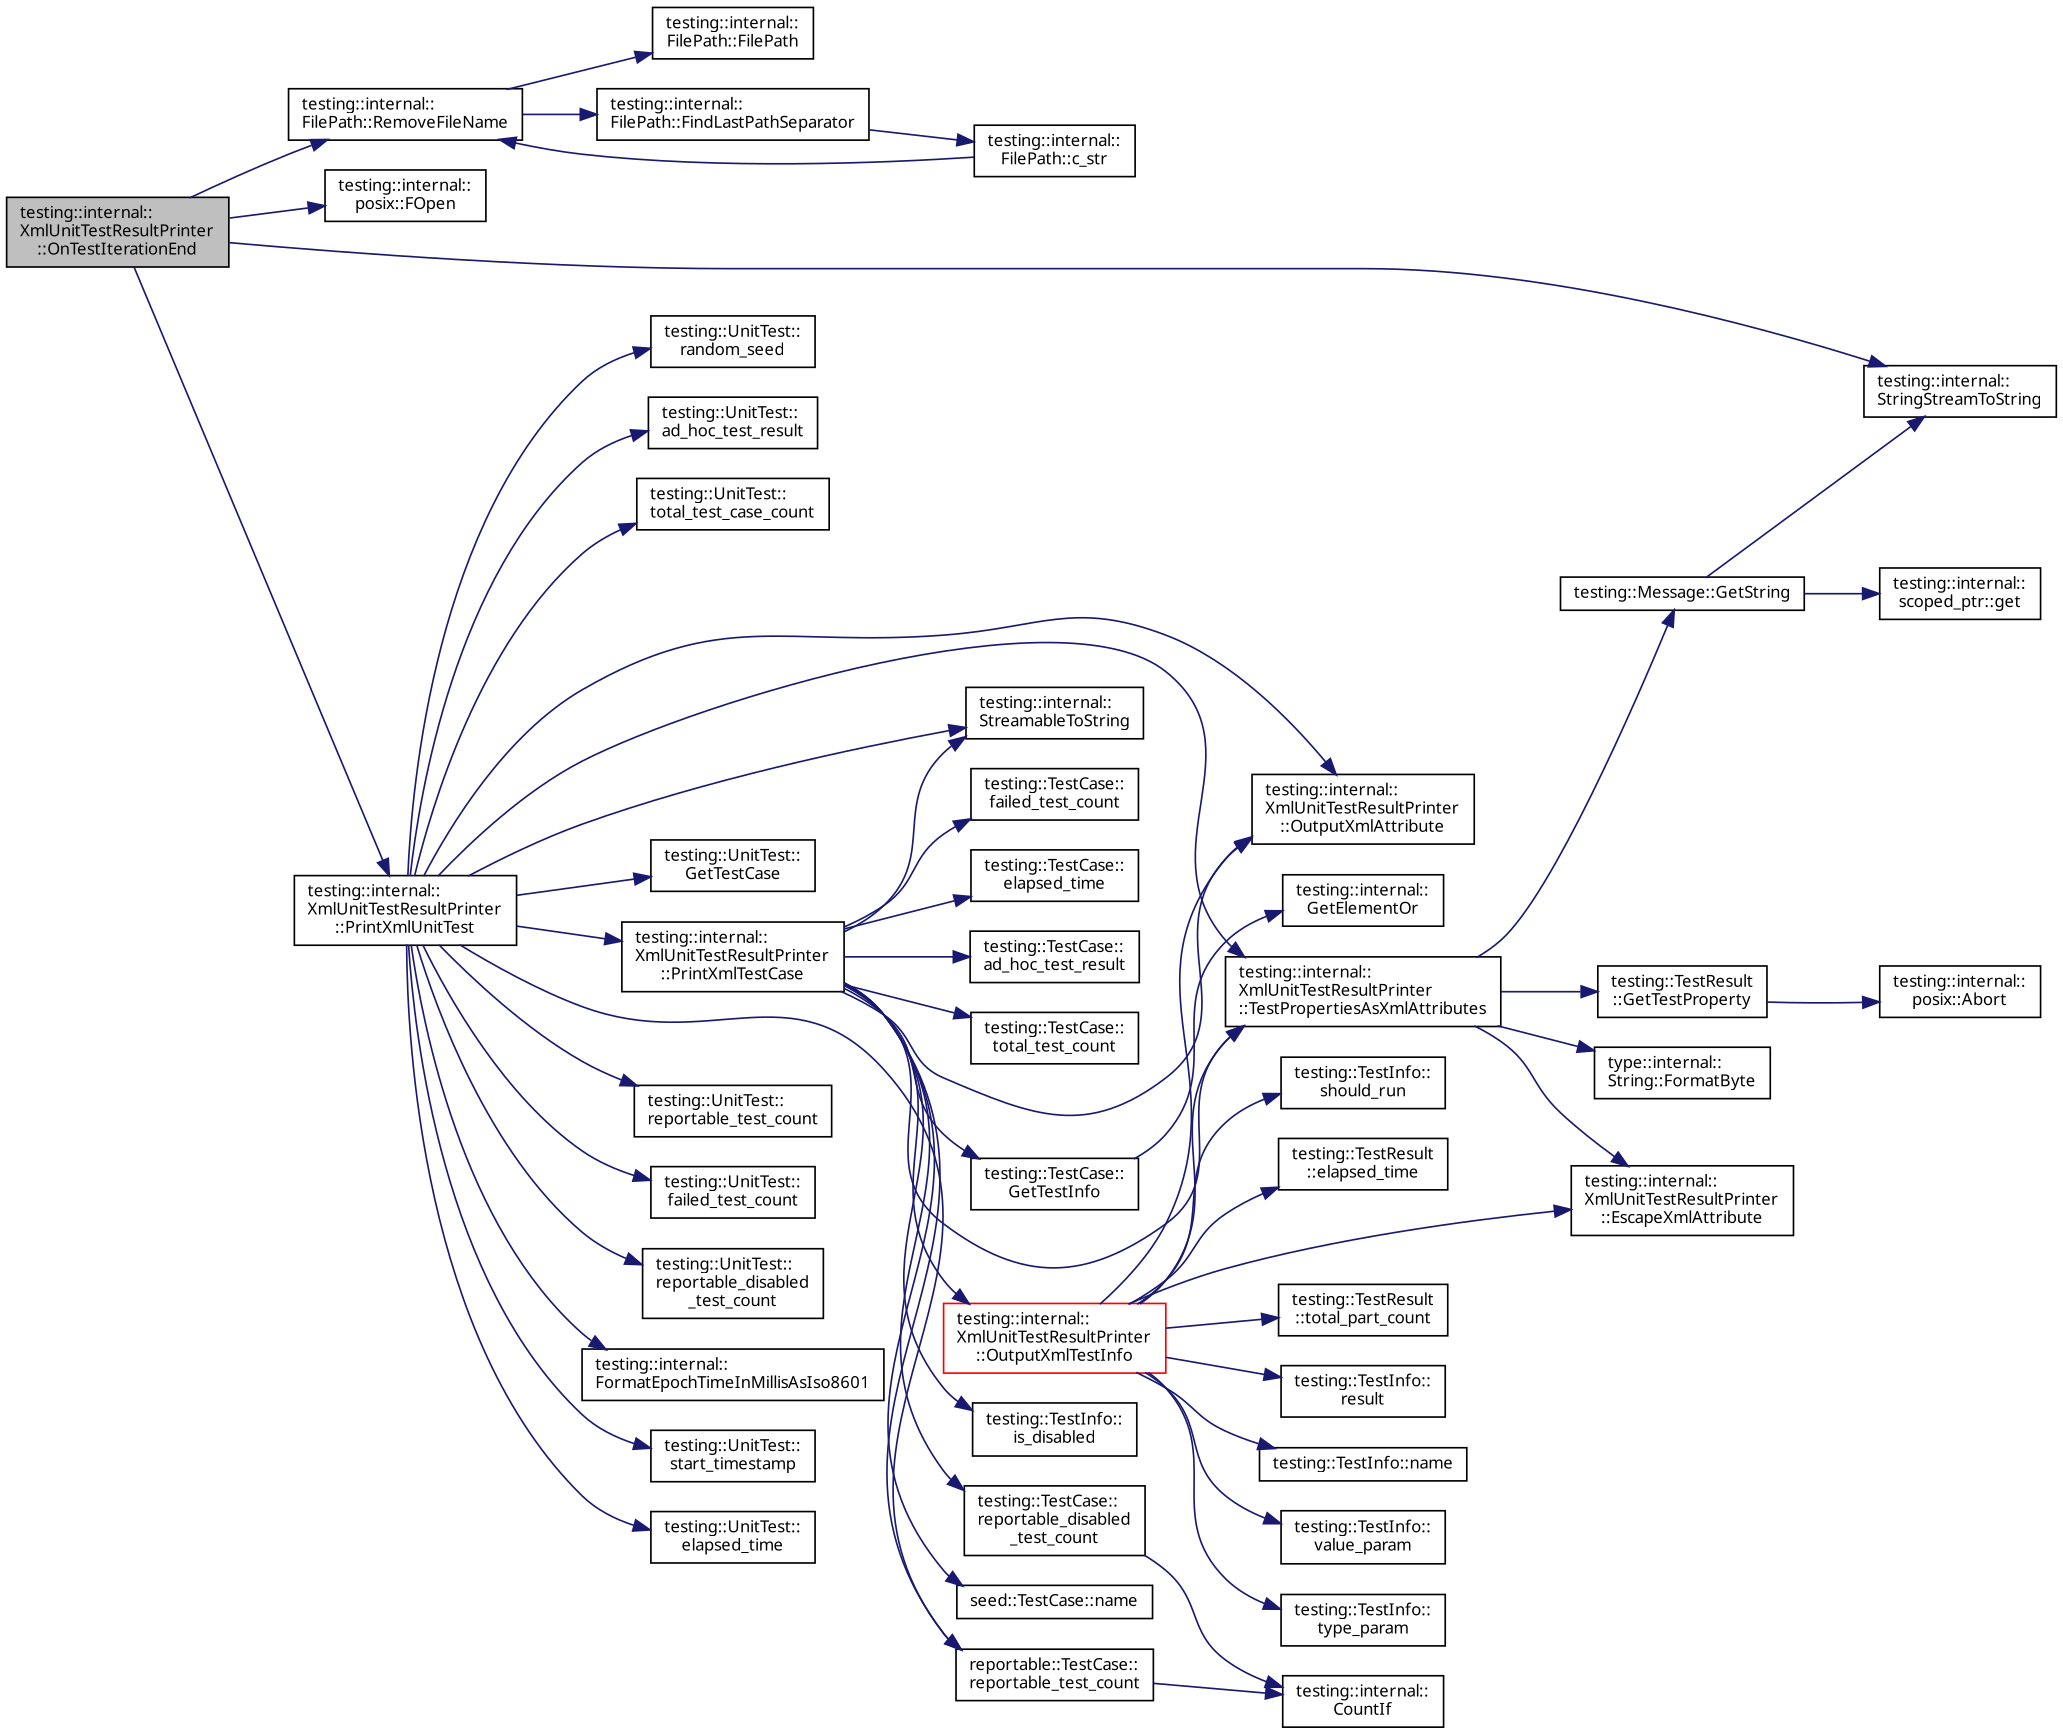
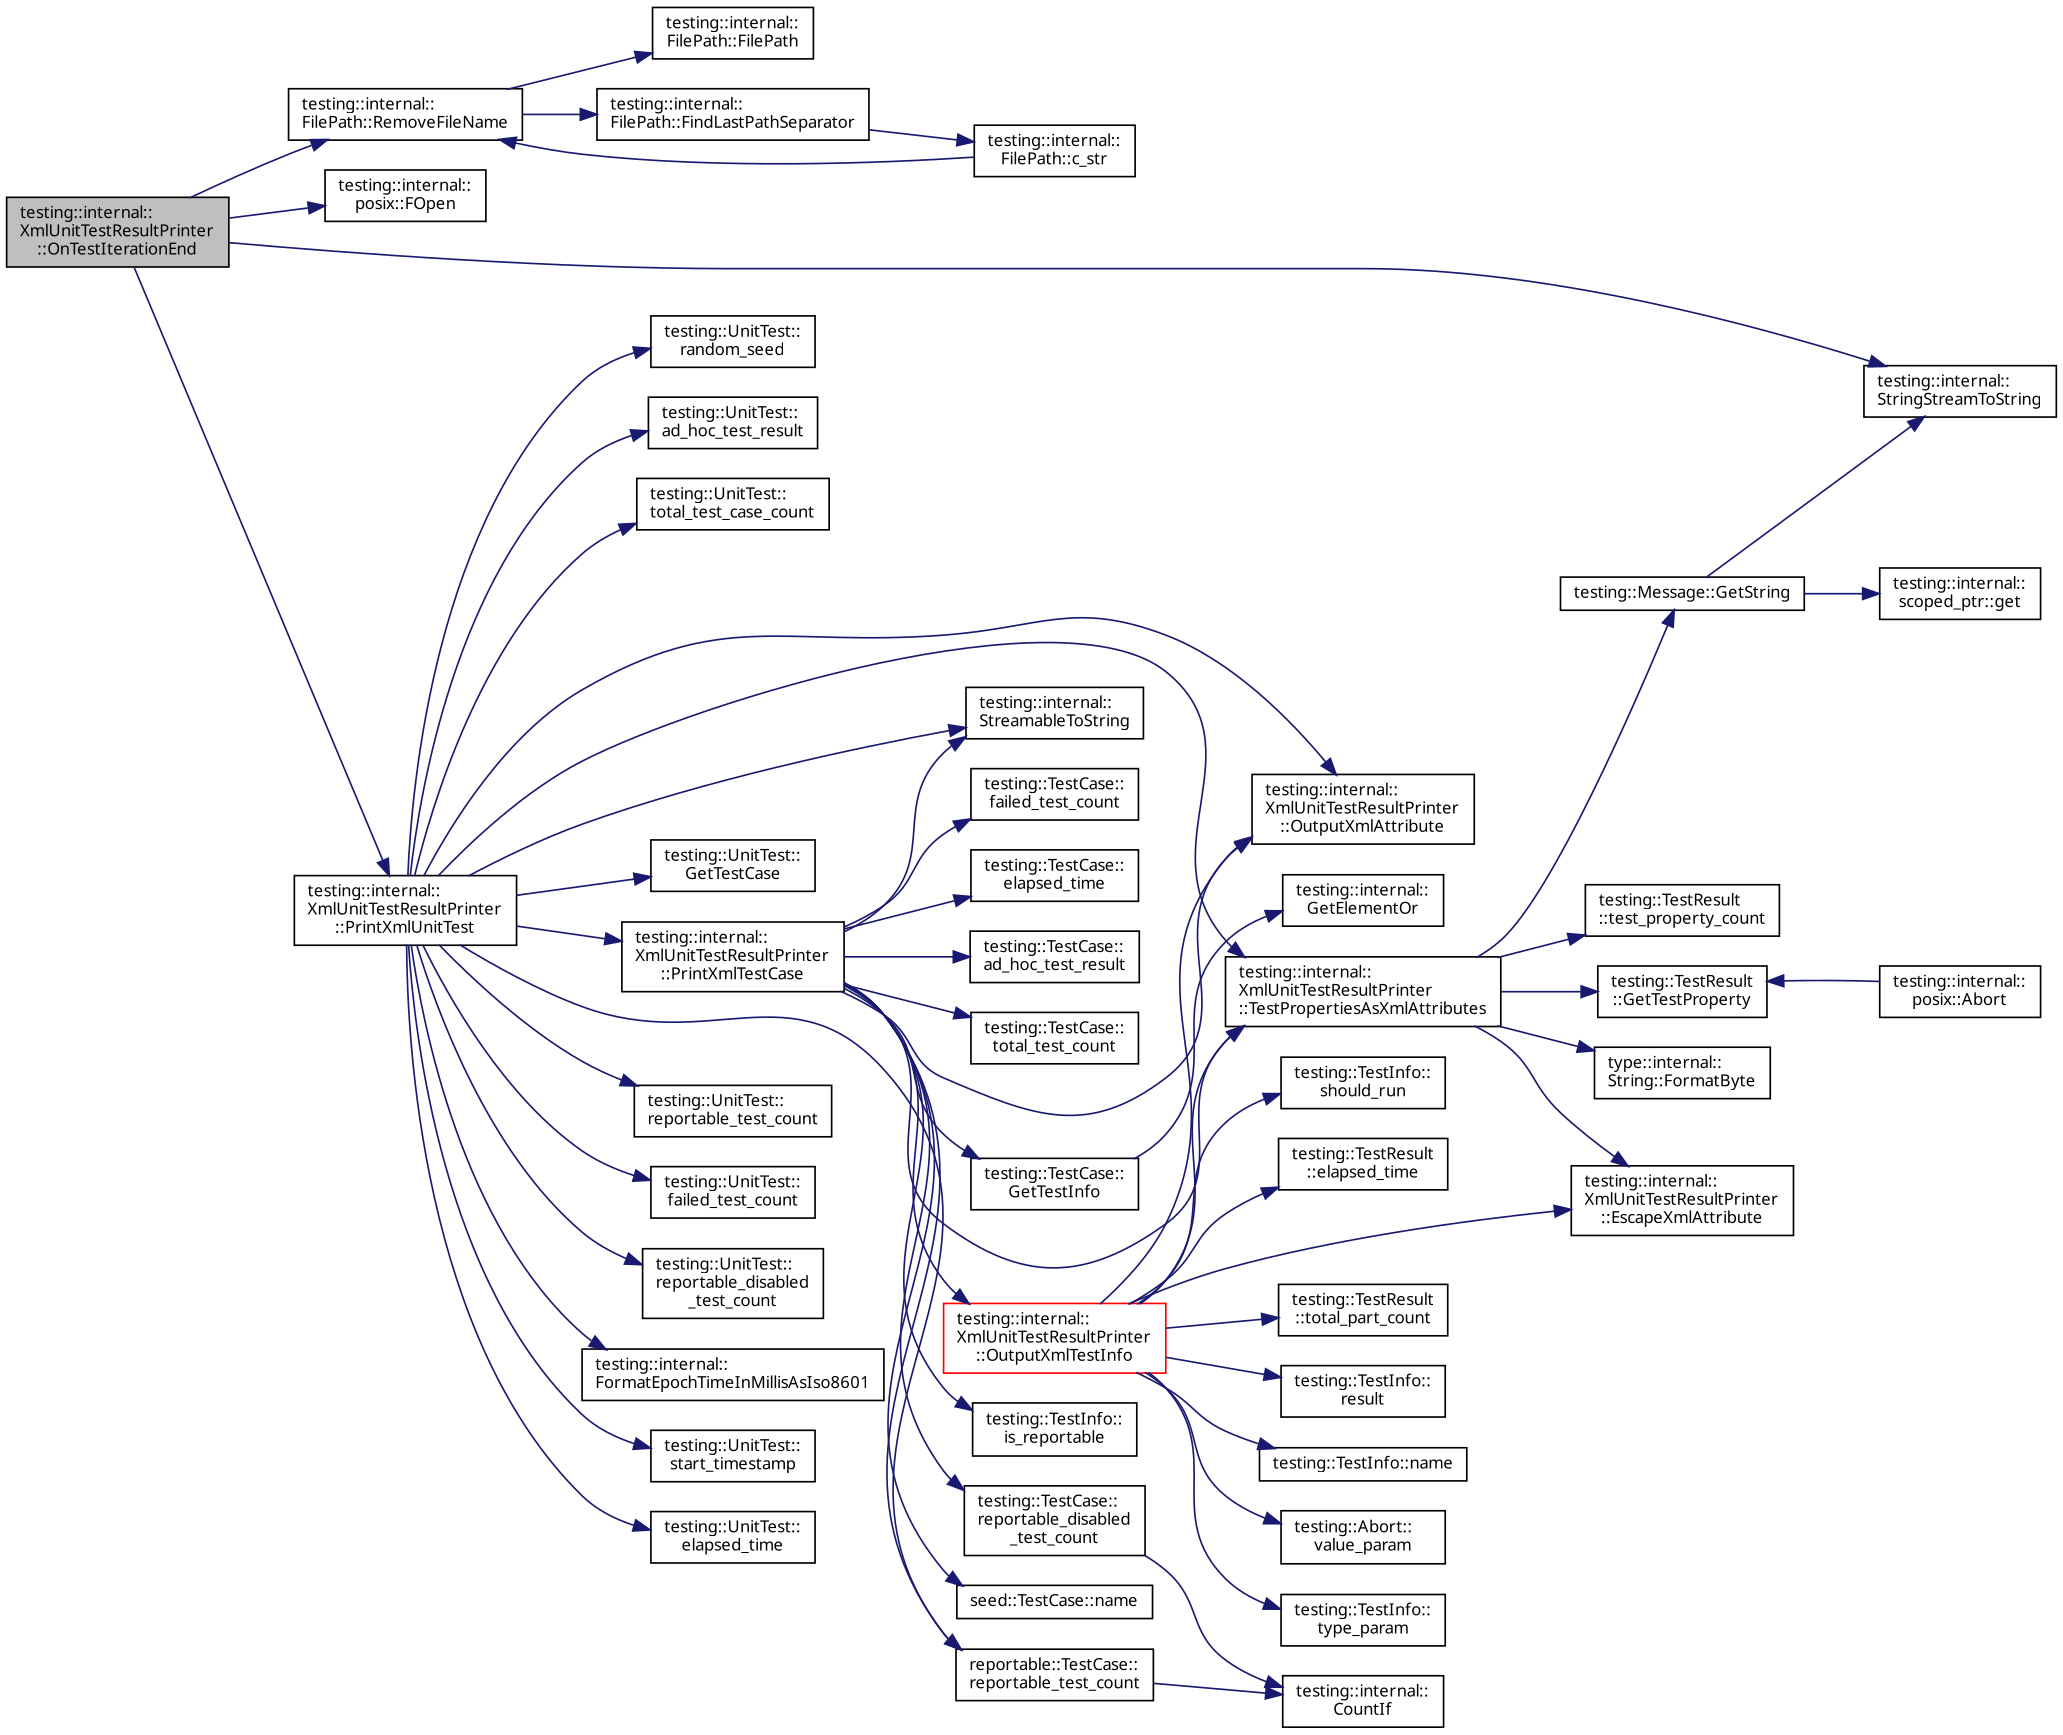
  digraph {
    fontname="Noto Sans"
    rankdir=LR
    node [color=black fillcolor=white fontname="Noto Sans" fontsize=10 shape=record style=filled]
    edge [color=midnightblue fontname="Noto Sans" fontsize=10 labelfontname=Helvetica labelfontsize=10 style=solid]
    n1 [fillcolor=grey75 fontcolor=black height=0.2 label="testing::internal::\lXmlUnitTestResultPrinter\l::OnTestIterationEnd" width=0.4]
    n2 [height=0.2 label="testing::internal::\lFilePath::RemoveFileName" width=0.4]
    n3 [height=0.2 label="testing::internal::\lposix::FOpen" width=0.4]
    n4 [height=0.2 label="testing::internal::\lXmlUnitTestResultPrinter\l::PrintXmlUnitTest" width=0.4]
    n5 [height=0.2 label="testing::internal::\lStringStreamToString" width=0.4]
    n6 [height=0.2 label="testing::internal::\lFilePath::FindLastPathSeparator" width=0.4]
    n7 [height=0.2 label="testing::internal::\lFilePath::FilePath" width=0.4]
    n8 [height=0.2 label="testing::internal::\lXmlUnitTestResultPrinter\l::OutputXmlAttribute" width=0.4]
    n9 [height=0.2 label="testing::internal::\lStreamableToString" width=0.4]
    n10 [height=0.2 label="testing::UnitTest::\lreportable_test_count" width=0.4]
    n11 [height=0.2 label="testing::UnitTest::\lfailed_test_count" width=0.4]
    n12 [height=0.2 label="testing::UnitTest::\lreportable_disabled\l_test_count" width=0.4]
    n13 [height=0.2 label="testing::internal::\lFormatEpochTimeInMillisAsIso8601" width=0.4]
    n14 [height=0.2 label="testing::UnitTest::\lstart_timestamp" width=0.4]
    n15 [height=0.2 label="testing::UnitTest::\lelapsed_time" width=0.4]
    n16 [height=0.2 label="testing::UnitTest::\lrandom_seed" width=0.4]
    n17 [height=0.2 label="testing::internal::\lXmlUnitTestResultPrinter\l::TestPropertiesAsXmlAttributes" width=0.4]
    n18 [height=0.2 label="testing::UnitTest::\lad_hoc_test_result" width=0.4]
    n19 [height=0.2 label="testing::UnitTest::\ltotal_test_case_count" width=0.4]
    n20 [height=0.2 label="testing::UnitTest::\lGetTestCase" width=0.4]
    n21 [height=0.2 label="reportable::TestCase::\lreportable_test_count" width=0.4]
    n22 [height=0.2 label="testing::internal::\lXmlUnitTestResultPrinter\l::PrintXmlTestCase" width=0.4]
    n23 [height=0.2 label="testing::internal::\lFilePath::c_str" width=0.4]
+   n24 [height=0.2 label="testing::TestResult\l::test_property_count" width=0.4]
    n25 [height=0.2 label="testing::TestResult\l::GetTestProperty" width=0.4]
    n26 [height=0.2 label="testing::internal::\lXmlUnitTestResultPrinter\l::EscapeXmlAttribute" width=0.4]
    n27 [height=0.2 label="testing::Message::GetString" width=0.4]
    n28 [height=0.2 label="type::internal::\lString::FormatByte" width=0.4]
    n29 [height=0.2 label="testing::internal::\lCountIf" width=0.4]
    n30 [height=0.2 label="seed::TestCase::name" width=0.4]
    n31 [height=0.2 label="testing::TestCase::\lfailed_test_count" width=0.4]
    n32 [height=0.2 label="testing::TestCase::\lreportable_disabled\l_test_count" width=0.4]
    n33 [height=0.2 label="testing::TestCase::\lelapsed_time" width=0.4]
    n34 [height=0.2 label="testing::TestCase::\lad_hoc_test_result" width=0.4]
    n35 [height=0.2 label="testing::TestCase::\ltotal_test_count" width=0.4]
    n36 [height=0.2 label="testing::TestCase::\lGetTestInfo" width=0.4]
-   n37 [height=0.2 label="testing::TestInfo::\lis_disabled" width=0.4]
+   n37 [height=0.2 label="testing::TestInfo::\lis_reportable" width=0.4]
    n38 [color=red height=0.2 label="testing::internal::\lXmlUnitTestResultPrinter\l::OutputXmlTestInfo" width=0.4]
    n39 [height=0.2 label="testing::internal::\lposix::Abort" width=0.4]
    n40 [height=0.2 label="testing::internal::\lscoped_ptr::get" width=0.4]
    n41 [height=0.2 label="testing::internal::\lGetElementOr" width=0.4]
    n42 [height=0.2 label="testing::TestInfo::\lresult" width=0.4]
    n43 [height=0.2 label="testing::TestInfo::name" width=0.4]
-   n44 [height=0.2 label="testing::TestInfo::\lvalue_param" width=0.4]
+   n44 [height=0.2 label="testing::Abort::\lvalue_param" width=0.4]
    n45 [height=0.2 label="testing::TestInfo::\ltype_param" width=0.4]
    n46 [height=0.2 label="testing::TestInfo::\lshould_run" width=0.4]
    n47 [height=0.2 label="testing::TestResult\l::elapsed_time" width=0.4]
    n48 [height=0.2 label="testing::TestResult\l::total_part_count" width=0.4]
    n1 -> n2
    n1 -> n3
    n1 -> n4
    n1 -> n5
    n2 -> n6
    n2 -> n7
    n4 -> n8
    n4 -> n9
    n4 -> n10
    n4 -> n11
    n4 -> n12
    n4 -> n13
    n4 -> n14
    n4 -> n15
    n4 -> n16
    n4 -> n17
    n4 -> n18
    n4 -> n19
    n4 -> n20
    n4 -> n21
    n4 -> n22
    n6 -> n23
+   n17 -> n24
    n17 -> n25
    n17 -> n26
    n17 -> n27
    n17 -> n28
    n21 -> n29
    n22 -> n8
    n22 -> n9
    n22 -> n17
    n22 -> n21
    n22 -> n30
    n22 -> n31
    n22 -> n32
    n22 -> n33
    n22 -> n34
    n22 -> n35
    n22 -> n36
    n22 -> n37
    n22 -> n38
    n23 -> n2
-   n25 -> n39
+   n39 -> n25
    n27 -> n5
    n27 -> n40
    n32 -> n29
    n36 -> n41
    n38 -> n8
    n38 -> n17
    n38 -> n26
    n38 -> n42
    n38 -> n43
    n38 -> n44
    n38 -> n45
    n38 -> n46
    n38 -> n47
    n38 -> n48
  }
